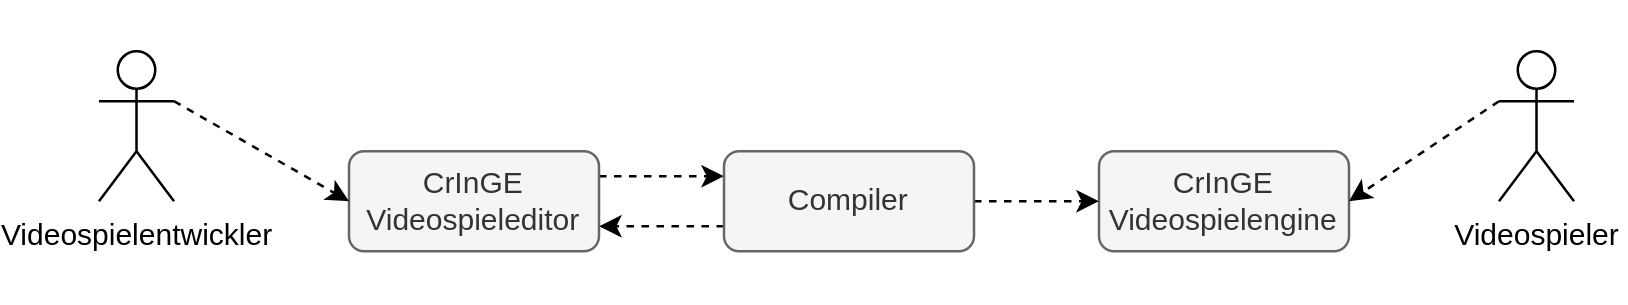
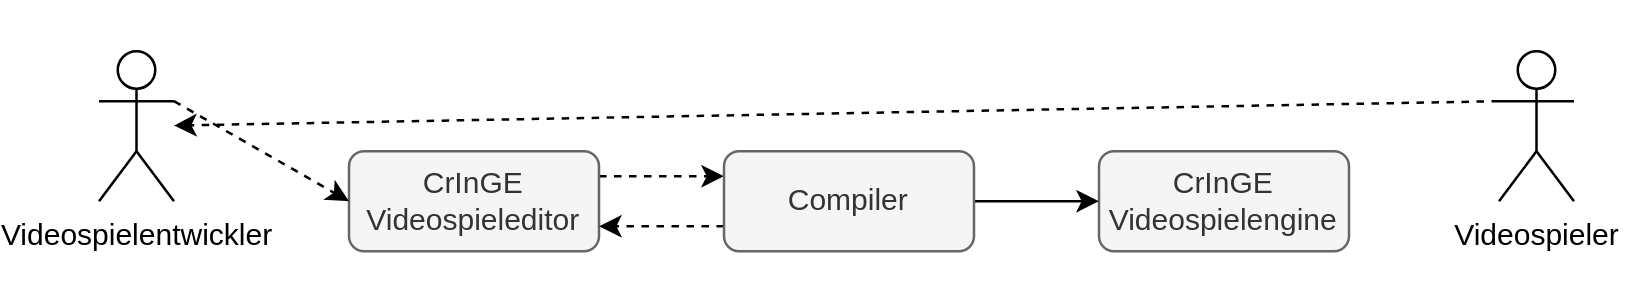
  <mxCell id="0" />
  <mxCell id="1" parent="0" />
  <mxCell id="2" style="edgeStyle=orthogonalEdgeStyle;rounded=0;orthogonalLoop=1;jettySize=auto;html=1;exitX=1;exitY=0.25;exitDx=0;exitDy=0;entryX=0;entryY=0.25;entryDx=0;entryDy=0;dashed=1;" parent="1" source="3" target="11" edge="1"><mxGeometry relative="1" as="geometry" /></mxCell>
  <mxCell id="3" value="CrInGE Videospieleditor" style="rounded=1;whiteSpace=wrap;html=1;fillColor=#f5f5f5;fontColor=#333333;strokeColor=#666666;" parent="1" vertex="1"><mxGeometry x="120" y="60" width="100" height="40" as="geometry" /></mxCell>
  <mxCell id="4" value="CrInGE Videospielengine" style="rounded=1;whiteSpace=wrap;html=1;fillColor=#f5f5f5;fontColor=#333333;strokeColor=#666666;" parent="1" vertex="1"><mxGeometry x="420" y="60" width="100" height="40" as="geometry" /></mxCell>
  <mxCell id="5" value="Videospielentwickler" style="shape=umlActor;verticalLabelPosition=bottom;verticalAlign=top;html=1;outlineConnect=0;" parent="1" vertex="1"><mxGeometry x="20" y="20" width="30" height="60" as="geometry" /></mxCell>
  <mxCell id="6" value="Videospieler" style="shape=umlActor;verticalLabelPosition=bottom;verticalAlign=top;html=1;outlineConnect=0;" parent="1" vertex="1"><mxGeometry x="580" y="20" width="30" height="60" as="geometry" /></mxCell>
  <mxCell id="7" value="" style="endArrow=classic;html=1;rounded=0;exitX=1;exitY=0.333;exitDx=0;exitDy=0;exitPerimeter=0;entryX=0;entryY=0.5;entryDx=0;entryDy=0;dashed=1;" parent="1" source="5" target="3" edge="1"><mxGeometry width="50" height="50" relative="1" as="geometry"><mxPoint x="460" y="150" as="sourcePoint" /><mxPoint x="510" y="100" as="targetPoint" /></mxGeometry></mxCell>
- <mxCell id="8" value="" style="endArrow=classic;html=1;rounded=0;exitX=0;exitY=0.333;exitDx=0;exitDy=0;exitPerimeter=0;entryX=1;entryY=0.5;entryDx=0;entryDy=0;dashed=1;" parent="1" source="6" target="4" edge="1"><mxGeometry width="50" height="50" relative="1" as="geometry"><mxPoint x="310" y="90" as="sourcePoint" /><mxPoint x="370" y="130" as="targetPoint" /></mxGeometry></mxCell>
- <mxCell id="9" style="edgeStyle=orthogonalEdgeStyle;rounded=0;orthogonalLoop=1;jettySize=auto;html=1;exitX=1;exitY=0.5;exitDx=0;exitDy=0;entryX=0;entryY=0.5;entryDx=0;entryDy=0;dashed=1;" parent="1" source="11" target="4" edge="1"><mxGeometry relative="1" as="geometry" /></mxCell>
+ <mxCell id="8" value="" style="endArrow=classic;html=1;rounded=0;exitX=0;exitY=0.333;exitDx=0;exitDy=0;exitPerimeter=0;dashed=1;" parent="1" source="6" target="5" edge="1"><mxGeometry width="50" height="50" relative="1" as="geometry"><mxPoint x="310" y="90" as="sourcePoint" /><mxPoint x="370" y="130" as="targetPoint" /></mxGeometry></mxCell>
+ <mxCell id="9" style="edgeStyle=orthogonalEdgeStyle;rounded=0;orthogonalLoop=1;jettySize=auto;html=1;exitX=1;exitY=0.5;exitDx=0;exitDy=0;entryX=0;entryY=0.5;entryDx=0;entryDy=0;dashed=0;" parent="1" source="11" target="4" edge="1"><mxGeometry relative="1" as="geometry" /></mxCell>
  <mxCell id="10" style="edgeStyle=orthogonalEdgeStyle;rounded=0;orthogonalLoop=1;jettySize=auto;html=1;exitX=0;exitY=0.75;exitDx=0;exitDy=0;entryX=1;entryY=0.75;entryDx=0;entryDy=0;dashed=1;" parent="1" source="11" target="3" edge="1"><mxGeometry relative="1" as="geometry" /></mxCell>
  <mxCell id="11" value="Compiler" style="rounded=1;whiteSpace=wrap;html=1;fillColor=#f5f5f5;fontColor=#333333;strokeColor=#666666;" parent="1" vertex="1"><mxGeometry x="270" y="60" width="100" height="40" as="geometry" /></mxCell>
